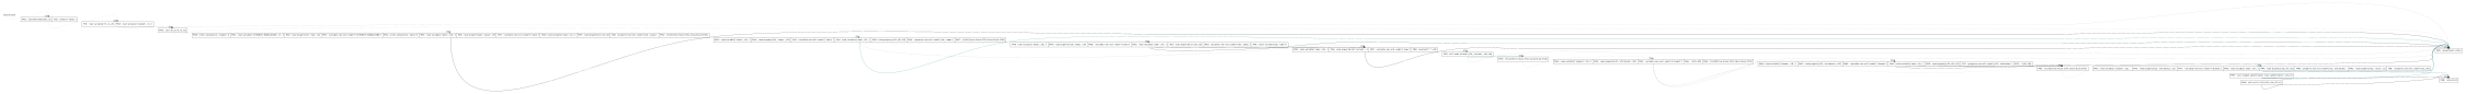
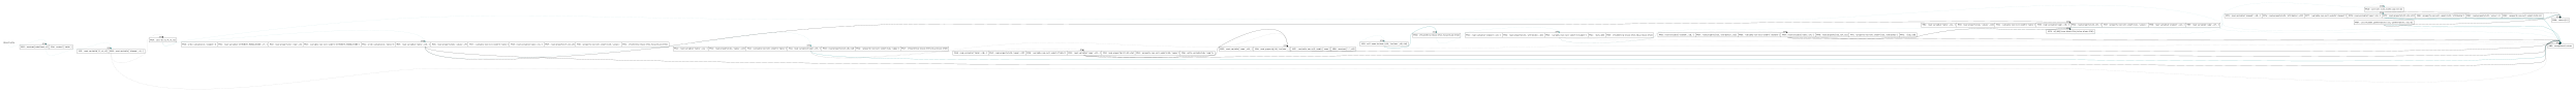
  digraph {
    fontname="JetBrains Mono"
    rankdir=LR
    node [fontname="JetBrains Mono" shape=record]
    edge [color=teal fontname="JetBrains Mono" headport=n style=dotted tailport=s]
    BB_entry316 [shape=none]
    n2 [label="{9915: constant[undefined,v1]|9916: vardecl['table']}"]
    n3 [label="{9917: read-variable['$',v4,v3]|9918: read-variable['element',v5,-]}"]
    n4 [label="{9919: call-$ [v3,v4,v5,v2]}"]
    n5 [label="{9989: exceptional-return}"]
    n6 [label="{9920: write-variable[v2,'element']*|9921: read-variable['ATTRIBUTE_TRANSLATIONS',v7,-]|9922: read-property[v7,'read',v6]|9923: \<variable-non-null-undef\>['ATTRIBUTE_TRANSLATIONS']|9924: write-variable[v6,'table']*|9925: read-variable['table',v10,-]|9926: read-property[v10,'values',v9]|9927: \<variable-non-null-undef\>['table']|9928: read-variable['name',v11,-]|9929: read-property[v9,v11,v8]|9930: \<property-non-null-undef\>[v10,'values']|9931: if[v8](true-block:3734,false-block:3736)}"]
+   n7 [label="{9932: read-variable['table',v14,-]|9933: read-property[v14,'values',v13]|9934: \<variable-non-null-undef\>['table']|9935: read-variable['name',v15,-]|9936: read-property[v13,v15,-]|9937: \<property-non-null-undef\>[v14,'values']|9938: read-variable['element',v16,-]|9939: read-variable['name',v17,-]}"]
    n8 [label="{9941: read-variable['table',v14,-]|9942: read-property[v14,'names',v13]|9943: \<variable-non-null-undef\>['table']|9944: read-variable['name',v15,-]|9945: read-property[v13,v15,v12]|9946: \<property-non-null-undef\>[v14,'names']|9947: if[v12](true-block:3737,false-block:3738)}"]
    n9 [label="{9940: call-null [v13,[v15],v16,v17,v1]}"]
    n10 [label="{9948: read-variable['table',v18,-]|9949: read-property[v18,'names',v17]|9950: \<variable-non-null-undef\>['table']|9951: read-variable['name',v19,-]|9952: read-property[v17,v19,v16]|9953: \<property-non-null-undef\>[v18,'names']|9954: write-variable[v16,'name']*}"]
    n11 [label="{9955: read-variable['name',v18,-]|9956: read-property[v18,'include',-]|9957: \<variable-non-null-undef\>['name']|9958: constant[\":\",v19]}"]
    n12 [label="{9988: return[v1]}"]
    n13 [label="{9959: call-name.include [v18,'include',v19,v16]}"]
    n14 [label="{9960: if[v16](true-block:3741,false-block:3746)}"]
    n15 [label="{9961: read-variable['element',v22,-]|9962: read-property[v22,'attributes',v21]|9963: \<variable-non-null-undef\>['element']|9964: ![v21,v20]|9965: if[v20](true-block:3743,false-block:3742)}"]
    n16 [label="{9973: if[v20](true-block:3744,false-block:3745)}"]
    n17 [label="{9966: read-variable['element',v23,-]|9967: read-property[v23,'attributes',v22]|9968: \<variable-non-null-undef\>['element']|9969: read-variable['name',v24,-]|9970: read-property[v22,v24,v21]|9971: \<property-non-null-undef\>[v23,'attributes']|9972: ![v21,v20]}"]
    n18 [label="{9975: read-variable['element',v23,-]|9976: read-property[v23,'attributes',v22]|9977: \<variable-non-null-undef\>['element']|9978: read-variable['name',v24,-]|9979: read-property[v22,v24,v21]|9980: \<property-non-null-undef\>[v23,'attributes']|9981: read-property[v21,'value',v1]|9982: \<property-non-null-undef\>[v22,v24]}"]
    n19 [label="{9987: call-element.getAttribute [v21,'getAttribute',v22,v1]}"]
    BB_entry316 -> n2 [headlabel="    3730"]
    n2 -> n3 [headlabel="      3731"]
    n3 -> n4 [color=black headlabel="      3732"]
    n3 -> n5 [color=black headlabel="      3749"]
    n4 -> n5
    n4 -> n6 [headlabel="      3733"]
    n6 -> n5 [color=black style=solid]
+   n6 -> n7 [color=black headlabel="      3734" style=solid]
    n6 -> n8 [headlabel="      3736"]
+   n7 -> n5
+   n7 -> n9 [headlabel="      3735"]
    n8 -> n5 [style=solid]
    n8 -> n10 [color=black headlabel="      3737"]
    n8 -> n11 [color=black headlabel="      3738"]
    n9 -> n12 [color=black headlabel="      3748" style=solid]
    n10 -> n5 [color=black style=solid]
    n10 -> n11 [color=black style=solid]
    n11 -> n5 [color=black style=solid]
    n11 -> n13 [headlabel="      3739"]
    n13 -> n5 [color=black]
    n13 -> n14 [headlabel="      3740" style=solid]
    n14 -> n15 [headlabel="      3741"]
    n15 -> n5 [color=black]
    n15 -> n16 [headlabel="      3743"]
    n15 -> n17 [color=black headlabel="      3742"]
    n16 -> n18 [headlabel="      3745"]
    n17 -> n5 [color=black style=solid]
    n17 -> n16 [color=black style=solid]
    n18 -> n5 [style=solid]
    n18 -> n12 [style=solid]
    n19 -> n5 [style=solid]
    n19 -> n12 [color=black style=solid]
  }
